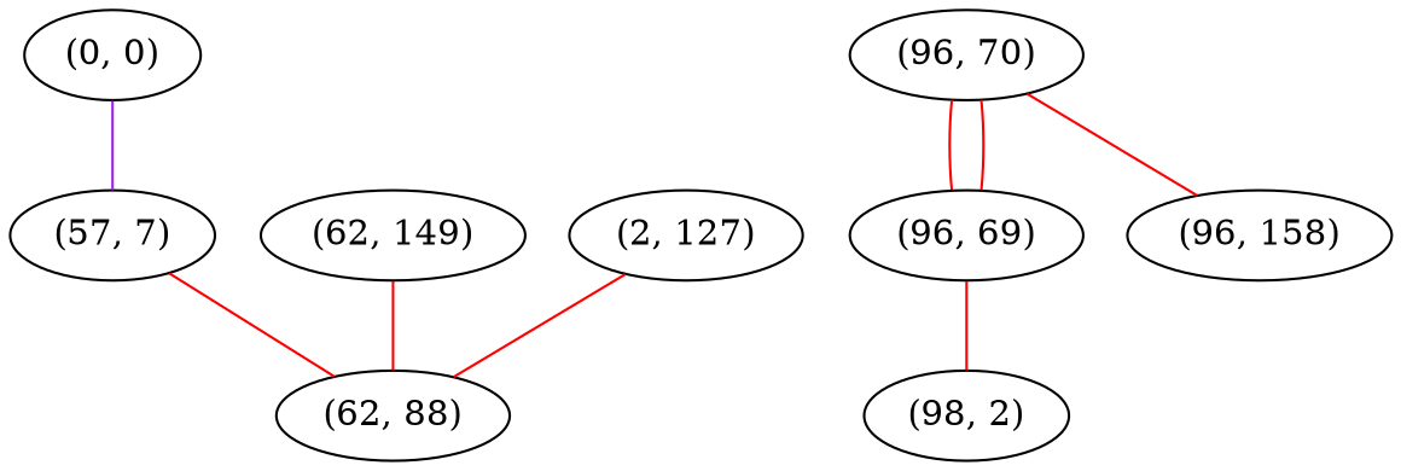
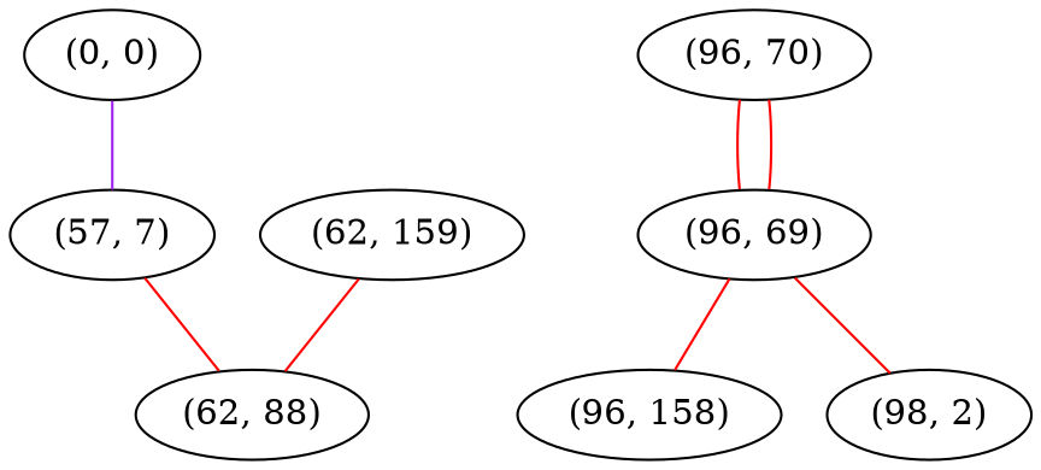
  graph {
    edge [color=red weight=1]
    "(0, 0)"
    "(57, 7)"
    "(62, 88)"
-   "(62, 149)"
-   "(2, 127)"
+   "(62, 149)" [label="(62, 159)"]
    "(96, 70)"
    "(96, 69)"
    "(96, 158)"
    "(98, 2)"
    "(0, 0)" -- "(57, 7)" [color=purple weight=4]
    "(57, 7)" -- "(62, 88)"
    "(62, 149)" -- "(62, 88)"
-   "(2, 127)" -- "(62, 88)"
    "(96, 70)" -- "(96, 69)"
    "(96, 70)" -- "(96, 69)"
-   "(96, 70)" -- "(96, 158)"
+   "(96, 69)" -- "(96, 158)"
    "(96, 69)" -- "(98, 2)"
  }
